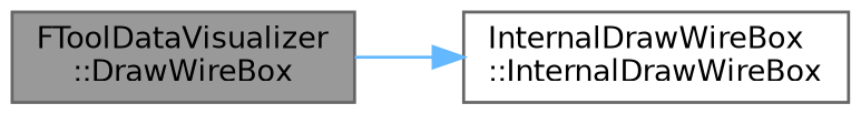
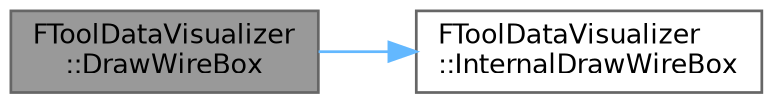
  digraph {
    rankdir=LR
    node [fontname=Helvetica fontsize=10 shape=box style=filled]
    n1 [color=gray40 fillcolor=grey60 fontcolor=black height=0.2 label="FToolDataVisualizer\l::DrawWireBox" width=0.4]
-   n2 [color=grey40 fillcolor=white height=0.2 label="InternalDrawWireBox\l::InternalDrawWireBox" width=0.4]
+   n2 [color=grey40 fillcolor=white height=0.2 label="FToolDataVisualizer\l::InternalDrawWireBox" width=0.4]
    n1 -> n2 [color=steelblue1 fontname=Helvetica fontsize=10 labelfontname=Helvetica labelfontsize=10 style=solid]
  }
